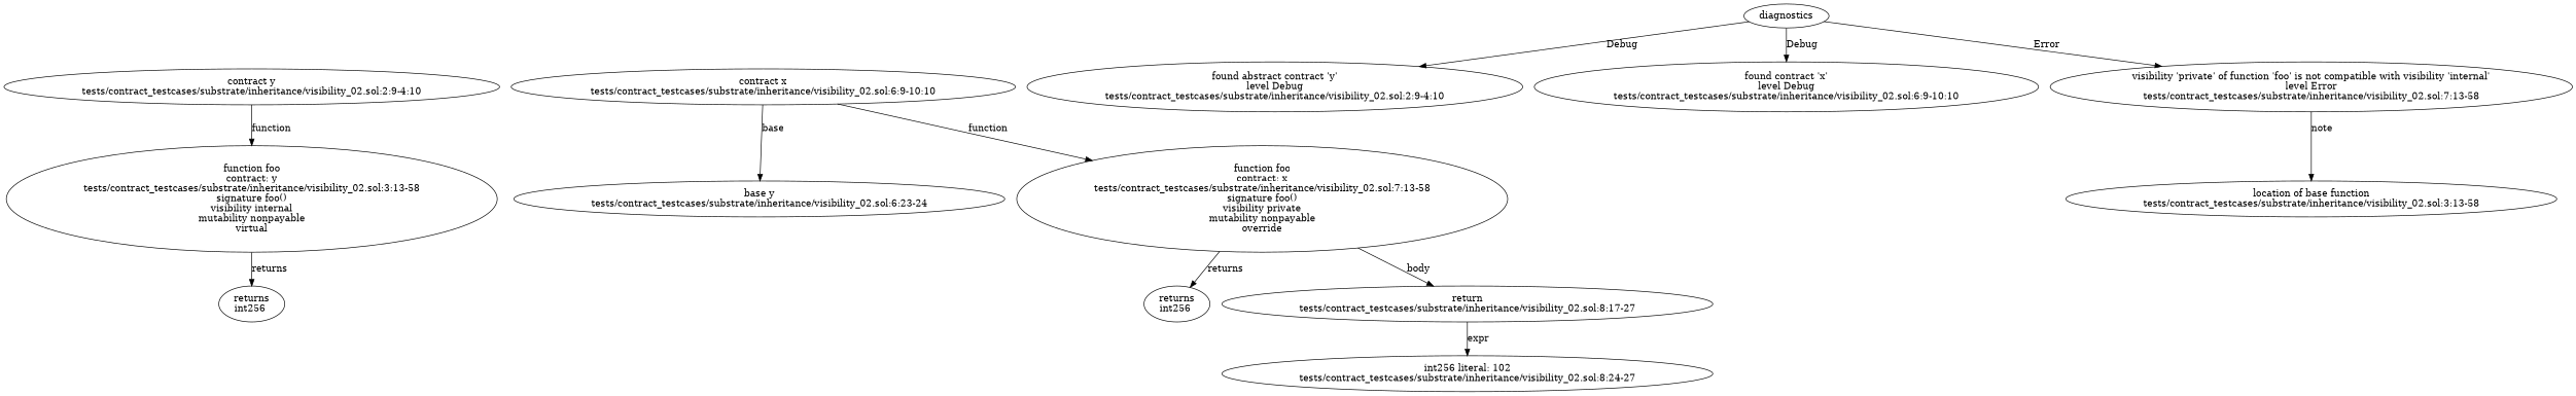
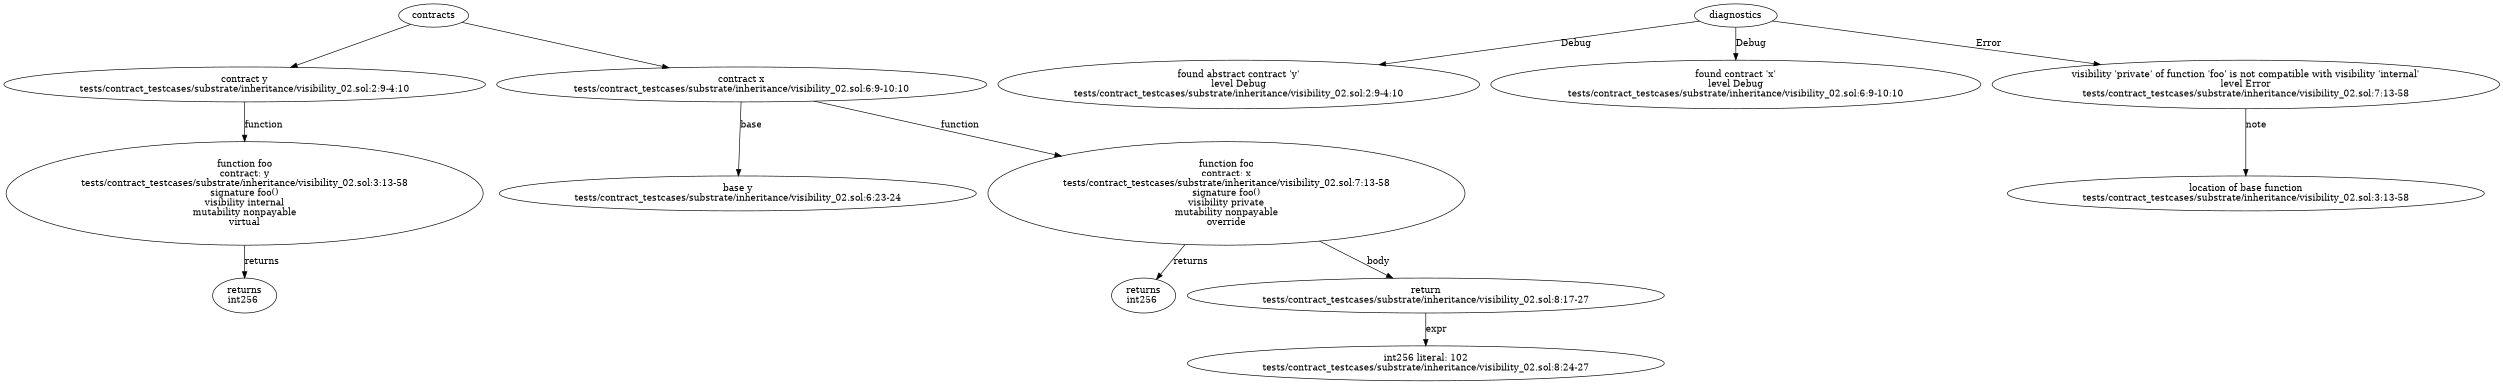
  strict digraph {
    n1 [label="contract y\ntests/contract_testcases/substrate/inheritance/visibility_02.sol:2:9-4:10"]
    n2 [label="function foo\ncontract: y\ntests/contract_testcases/substrate/inheritance/visibility_02.sol:3:13-58\nsignature foo()\nvisibility internal\nmutability nonpayable\nvirtual"]
    n3 [label="returns\nint256 "]
    n4 [label="contract x\ntests/contract_testcases/substrate/inheritance/visibility_02.sol:6:9-10:10"]
    n5 [label="base y\ntests/contract_testcases/substrate/inheritance/visibility_02.sol:6:23-24"]
    n6 [label="function foo\ncontract: x\ntests/contract_testcases/substrate/inheritance/visibility_02.sol:7:13-58\nsignature foo()\nvisibility private\nmutability nonpayable\noverride"]
    n7 [label="returns\nint256 "]
    n8 [label="return\ntests/contract_testcases/substrate/inheritance/visibility_02.sol:8:17-27"]
    n9 [label="int256 literal: 102\ntests/contract_testcases/substrate/inheritance/visibility_02.sol:8:24-27"]
    n10 [label="found abstract contract 'y'\nlevel Debug\ntests/contract_testcases/substrate/inheritance/visibility_02.sol:2:9-4:10"]
    n11 [label="found contract 'x'\nlevel Debug\ntests/contract_testcases/substrate/inheritance/visibility_02.sol:6:9-10:10"]
    n12 [label="visibility 'private' of function 'foo' is not compatible with visibility 'internal'\nlevel Error\ntests/contract_testcases/substrate/inheritance/visibility_02.sol:7:13-58"]
    n13 [label="location of base function\ntests/contract_testcases/substrate/inheritance/visibility_02.sol:3:13-58"]
+   contracts
    diagnostics
    n1 -> n2 [label=function]
    n2 -> n3 [label=returns]
    n4 -> n5 [label=base]
    n4 -> n6 [label=function]
    n6 -> n7 [label=returns]
    n6 -> n8 [label=body]
    n8 -> n9 [label=expr]
    n12 -> n13 [label=note]
+   contracts -> n1
+   contracts -> n4
    diagnostics -> n10 [label=Debug]
    diagnostics -> n11 [label=Debug]
    diagnostics -> n12 [label=Error]
  }
